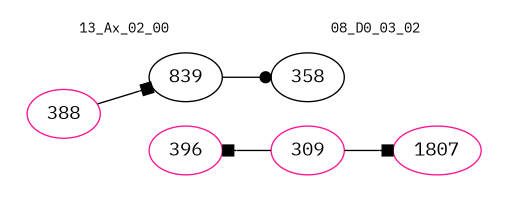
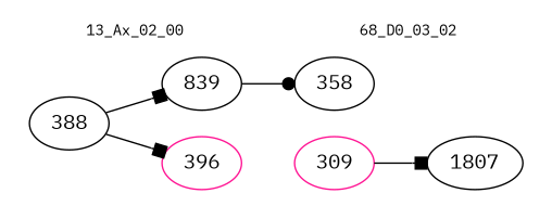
  digraph {
    fontname="IBM Plex Mono"
    rankdir=LR
    node [color=deeppink fontname="IBM Plex Mono"]
    edge [arrowhead=box color=black fontname="IBM Plex Mono"]
-   n1 [label=388]
+   n1 [color=black label=388]
    n2 [label=396]
    n3 [color=black label=839]
    n4 [label=309]
    n5 [color=black label=358]
-   n6 [label=1807]
+   n6 [color=black label=1807]
    subgraph cluster_1 {
      color=white
      fontsize=10
      label="13_Ax_02_00"
      n1
      n2
      n3
    }
    subgraph cluster_2 {
      color=white
      fontsize=10
-     label="08_D0_03_02"
+     label="68_D0_03_02"
      n4
      n5
      n6
    }
-   n4 -> n2
+   n1 -> n2
    n1 -> n3
    n3 -> n5 [arrowhead=dot]
    n4 -> n6
  }
